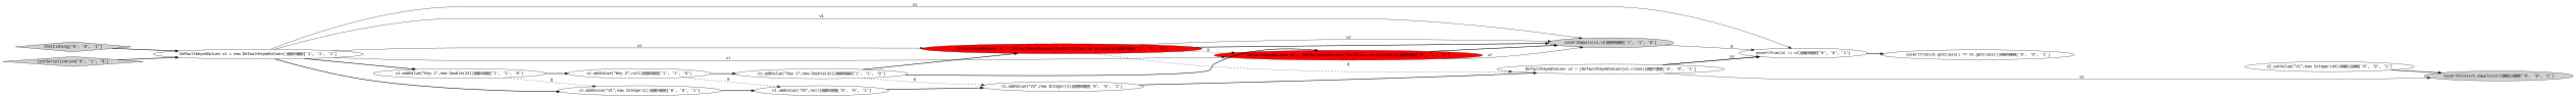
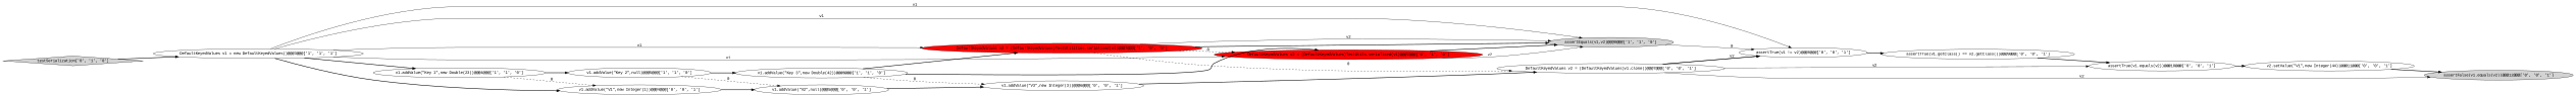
  digraph {
    fontname="Liberation Mono"
    rankdir=LR
    node [fillcolor=white fontname="Liberation Mono" shape=ellipse style=filled]
    edge [fontname="Liberation Mono" style=bold]
    n1 [label="v1.addValue(\"Key 1\",new Double(23))@@@4@@@['1', '1', '0']"]
    n2 [label="v1.addValue(\"V1\",new Integer(1))@@@4@@@['0', '0', '1']"]
    n3 [label="v1.addValue(\"Key 2\",null)@@@5@@@['1', '1', '0']"]
    n4 [label="v1.addValue(\"V2\",null)@@@5@@@['0', '0', '1']"]
    n5 [label="v1.addValue(\"Key 3\",new Double(42))@@@6@@@['1', '1', '0']"]
    n6 [label="DefaultKeyedValues v1 = new DefaultKeyedValues()@@@3@@@['1', '1', '1']"]
    n7 [fillcolor=red label="DefaultKeyedValues v2 = (DefaultKeyedValues)TestUtils.serialised(v1)@@@7@@@['0', '1', '0']"]
    n8 [label="assertTrue(v1 != v2)@@@8@@@['0', '0', '1']"]
    n9 [fillcolor=red label="DefaultKeyedValues v2 = (DefaultKeyedValues)TestUtilities.serialised(v1)@@@7@@@['1', '0', '0']"]
    n10 [fillcolor=lightgray label="assertEquals(v1,v2)@@@8@@@['1', '1', '0']"]
    n11 [label="assertTrue(v1.getClass() == v2.getClass())@@@9@@@['0', '0', '1']"]
    n12 [label="DefaultKeyedValues v2 = (DefaultKeyedValues)v1.clone()@@@7@@@['0', '0', '1']"]
    n13 [fillcolor=lightgray label="assertFalse(v1.equals(v2))@@@12@@@['0', '0', '1']"]
+   n14 [label="assertTrue(v1.equals(v2))@@@10@@@['0', '0', '1']"]
    n15 [label="v2.setValue(\"V1\",new Integer(44))@@@11@@@['0', '0', '1']"]
    n16 [label="v1.addValue(\"V3\",new Integer(3))@@@6@@@['0', '0', '1']"]
-   n17 [fillcolor=lightgray label="testCloning['0', '0', '1']" shape=diamond]
    n18 [fillcolor=lightgray label="testSerialization['0', '1', '0']" shape=diamond]
    n1 -> n2 [label=0 style=dashed]
    n1 -> n3
    n2 -> n4
    n3 -> n4 [label=0 style=dashed]
    n3 -> n5
    n4 -> n16
    n5 -> n7
    n5 -> n9
    n5 -> n16 [label=0 style=dashed]
    n6 -> n1
    n6 -> n2
    n6 -> n7 [label=v1 style=solid]
    n6 -> n8 [label=v1 style=solid]
    n6 -> n9 [label=v1 style=solid]
    n6 -> n10 [label=v1 style=solid]
    n7 -> n10 [label=v2 style=solid]
    n7 -> n10
    n8 -> n11
    n9 -> n7 [label=0 style=dashed]
    n9 -> n10
    n9 -> n10 [label=v2 style=solid]
    n9 -> n12 [label=0 style=dashed]
    n10 -> n8 [label=0 style=solid]
+   n11 -> n14
    n12 -> n8 [label=v2 style=solid]
    n12 -> n8
    n12 -> n13 [label=v2 style=solid]
+   n12 -> n14 [label=v2 style=solid]
+   n14 -> n15
    n15 -> n13
    n16 -> n12
-   n17 -> n6
    n18 -> n6
  }
